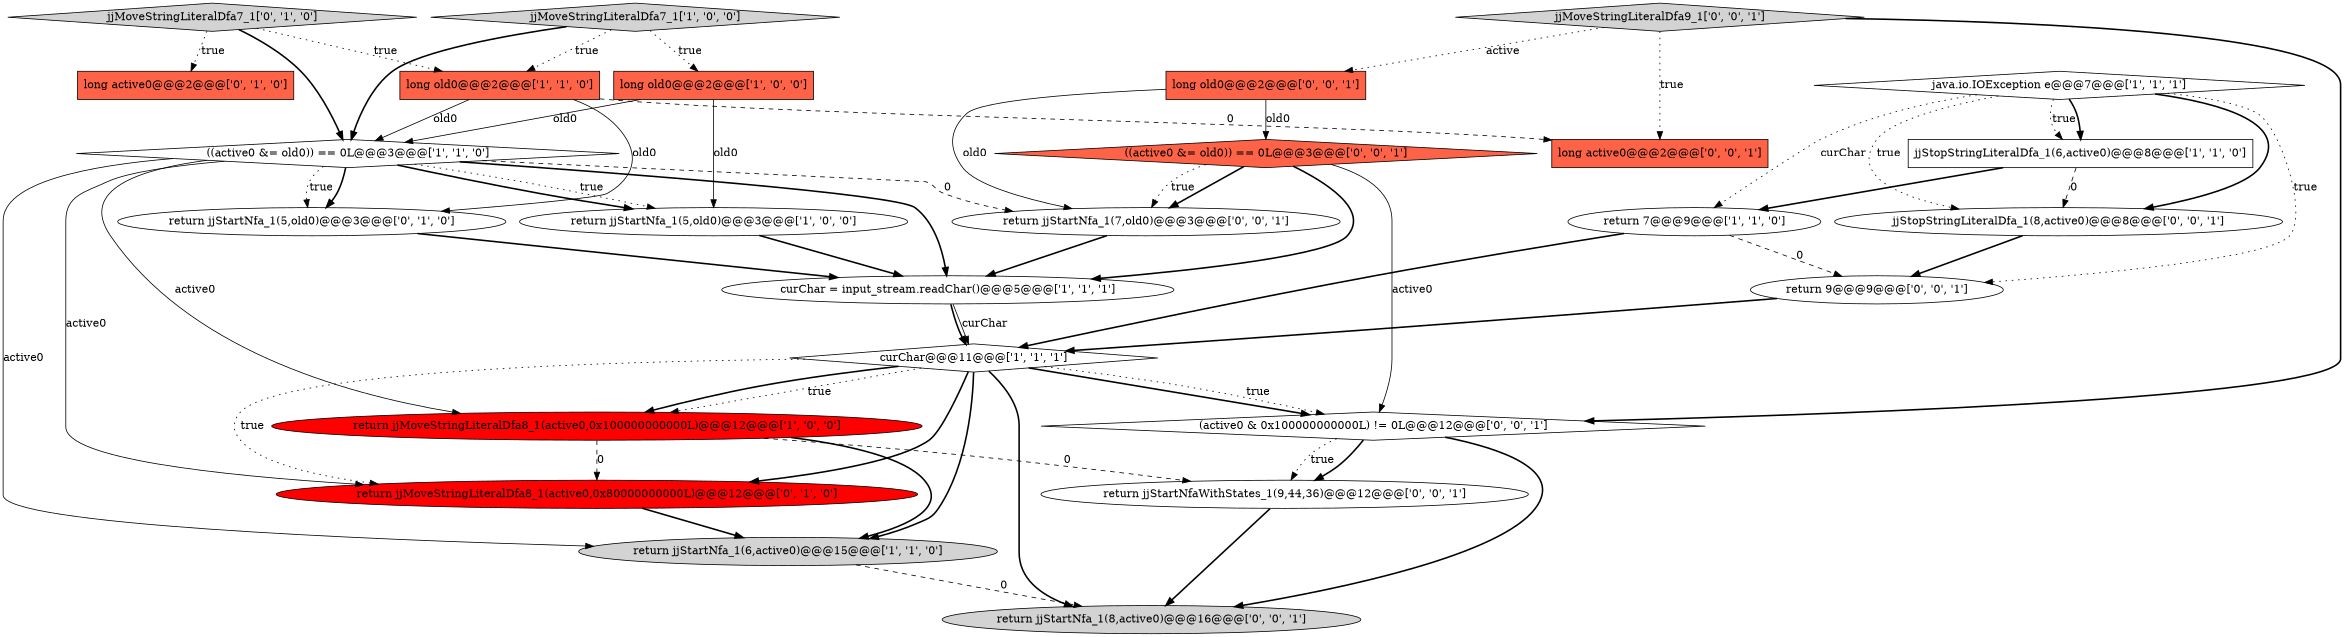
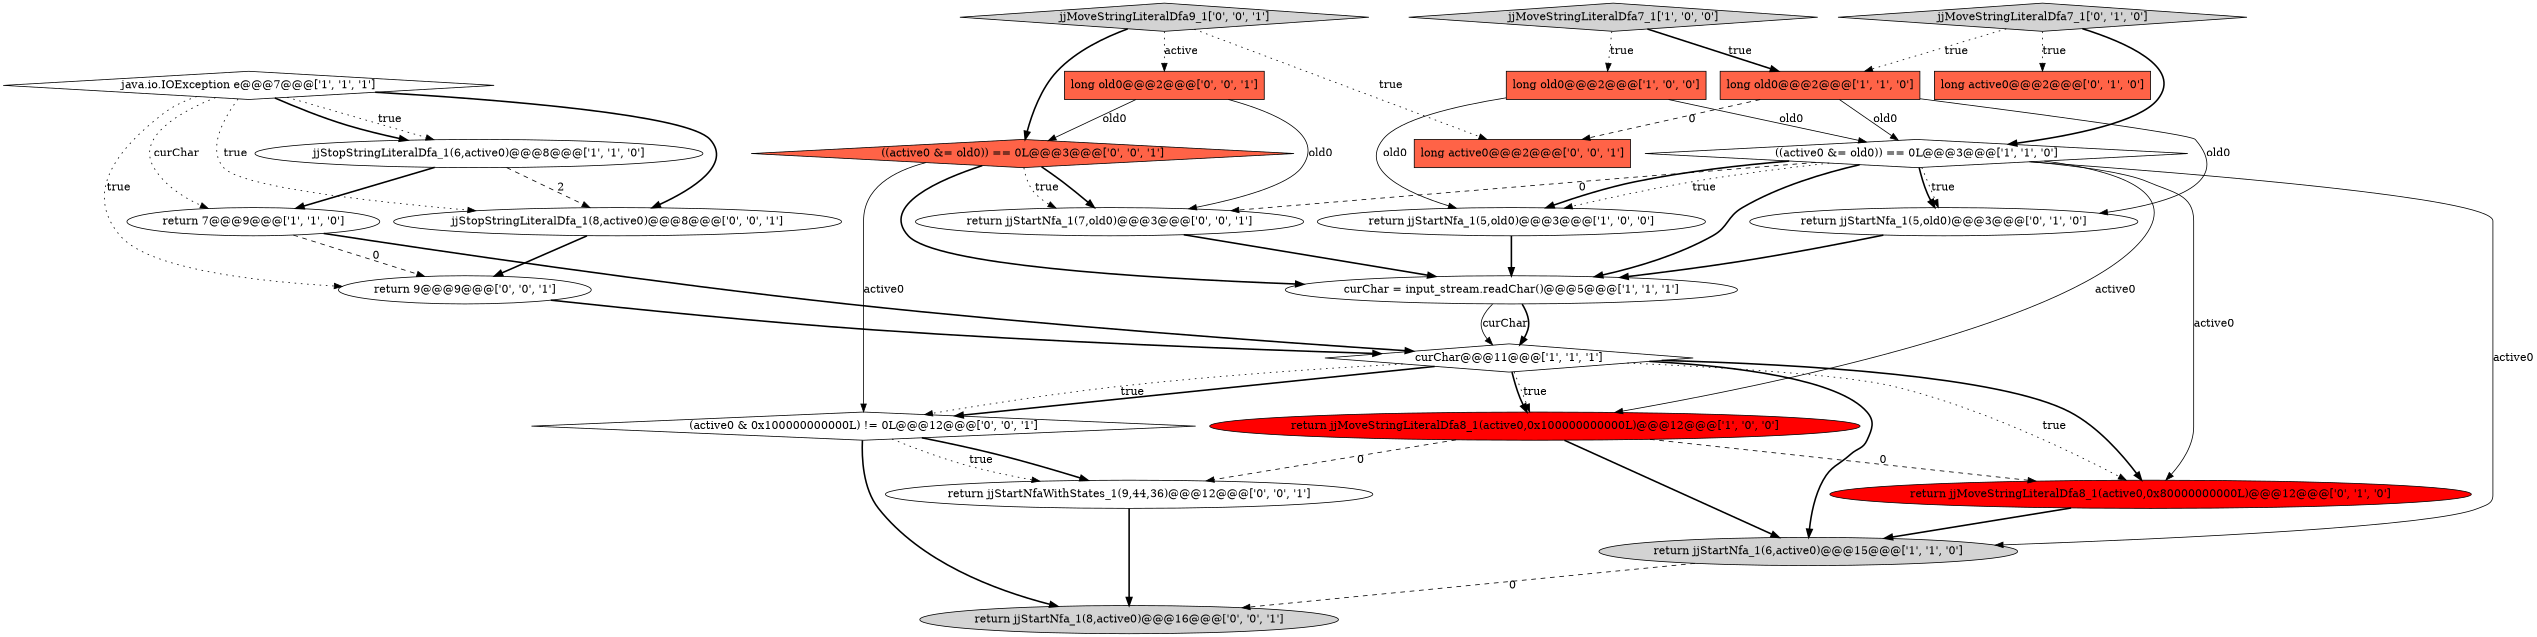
  digraph {
    node [fillcolor=white shape=ellipse style=filled]
    edge [style=bold]
    n1 [fillcolor=tomato label="long old0@@@2@@@['1', '0', '0']" shape=box]
    n2 [label="((active0 &= old0)) == 0L@@@3@@@['1', '1', '0']" shape=diamond]
    n3 [label="return jjStartNfa_1(5,old0)@@@3@@@['1', '0', '0']"]
    n4 [label="curChar = input_stream.readChar()@@@5@@@['1', '1', '1']"]
    n5 [label="return jjStartNfa_1(5,old0)@@@3@@@['0', '1', '0']"]
    n6 [label="return jjStartNfa_1(7,old0)@@@3@@@['0', '0', '1']"]
    n7 [fillcolor=red label="return jjMoveStringLiteralDfa8_1(active0,0x80000000000L)@@@12@@@['0', '1', '0']"]
    n8 [fillcolor=red label="return jjMoveStringLiteralDfa8_1(active0,0x100000000000L)@@@12@@@['1', '0', '0']"]
    n9 [fillcolor=lightgray label="return jjStartNfa_1(6,active0)@@@15@@@['1', '1', '0']"]
-   n10 [label="jjStopStringLiteralDfa_1(6,active0)@@@8@@@['1', '1', '0']" shape=box]
+   n10 [label="jjStopStringLiteralDfa_1(6,active0)@@@8@@@['1', '1', '0']"]
    n11 [label="jjStopStringLiteralDfa_1(8,active0)@@@8@@@['0', '0', '1']"]
    n12 [label="return 7@@@9@@@['1', '1', '0']"]
    n13 [label="return 9@@@9@@@['0', '0', '1']"]
    n14 [label="curChar@@@11@@@['1', '1', '1']" shape=diamond]
    n15 [label="(active0 & 0x100000000000L) != 0L@@@12@@@['0', '0', '1']" shape=diamond]
    n16 [label="return jjStartNfaWithStates_1(9,44,36)@@@12@@@['0', '0', '1']"]
    n17 [fillcolor=lightgray label="return jjStartNfa_1(8,active0)@@@16@@@['0', '0', '1']"]
    n18 [fillcolor=tomato label="long old0@@@2@@@['1', '1', '0']" shape=box]
    n19 [fillcolor=tomato label="long active0@@@2@@@['0', '0', '1']" shape=box]
    n20 [fillcolor=tomato label="long active0@@@2@@@['0', '1', '0']" shape=box]
    n21 [fillcolor=lightgray label="jjMoveStringLiteralDfa7_1['1', '0', '0']" shape=diamond]
    n22 [fillcolor=tomato label="long old0@@@2@@@['0', '0', '1']" shape=box]
    n23 [fillcolor=tomato label="((active0 &= old0)) == 0L@@@3@@@['0', '0', '1']" shape=diamond]
    n24 [fillcolor=lightgray label="jjMoveStringLiteralDfa7_1['0', '1', '0']" shape=diamond]
    n25 [label="java.io.IOException e@@@7@@@['1', '1', '1']" shape=diamond]
    n26 [fillcolor=lightgray label="jjMoveStringLiteralDfa9_1['0', '0', '1']" shape=diamond]
    n1 -> n2 [label=old0 style=solid]
    n1 -> n3 [label=old0 style=solid]
    n2 -> n3
    n2 -> n3 [label=true style=dotted]
    n2 -> n4
    n2 -> n5
    n2 -> n5 [label=true style=dotted]
    n2 -> n6 [label=0 style=dashed]
    n2 -> n7 [label=active0 style=solid]
    n2 -> n8 [label=active0 style=solid]
    n2 -> n9 [label=active0 style=solid]
    n3 -> n4
    n4 -> n14 [label=curChar style=solid]
    n4 -> n14
    n5 -> n4
    n6 -> n4
    n7 -> n9
    n8 -> n7 [label=0 style=dashed]
    n8 -> n9
    n8 -> n16 [label=0 style=dashed]
    n9 -> n17 [label=0 style=dashed]
-   n10 -> n11 [label=0 style=dashed]
+   n10 -> n11 [label=2 style=dashed]
    n10 -> n12
    n11 -> n13
    n12 -> n13 [label=0 style=dashed]
    n12 -> n14
    n13 -> n14
    n14 -> n7 [label=true style=dotted]
    n14 -> n7
    n14 -> n8 [label=true style=dotted]
    n14 -> n8
    n14 -> n9
    n14 -> n15
    n14 -> n15 [label=true style=dotted]
-   n14 -> n17
    n15 -> n16
    n15 -> n16 [label=true style=dotted]
    n15 -> n17
    n16 -> n17
    n18 -> n2 [label=old0 style=solid]
    n18 -> n5 [label=old0 style=solid]
    n18 -> n19 [label=0 style=dashed]
    n21 -> n1 [label=true style=dotted]
-   n21 -> n2
-   n21 -> n18 [label=true style=dotted]
+   n21 -> n18 [label=true]
    n22 -> n6 [label=old0 style=solid]
    n22 -> n23 [label=old0 style=solid]
    n23 -> n4
    n23 -> n6
    n23 -> n6 [label=true style=dotted]
    n23 -> n15 [label=active0 style=solid]
    n24 -> n2
    n24 -> n18 [label=true style=dotted]
    n24 -> n20 [label=true style=dotted]
    n25 -> n10 [label=true style=dotted]
    n25 -> n10
    n25 -> n11
    n25 -> n11 [label=true style=dotted]
    n25 -> n12 [label=curChar style=dotted]
    n25 -> n13 [label=true style=dotted]
    n26 -> n19 [label=true style=dotted]
    n26 -> n22 [label=active style=dotted]
-   n26 -> n15
+   n26 -> n23
  }
